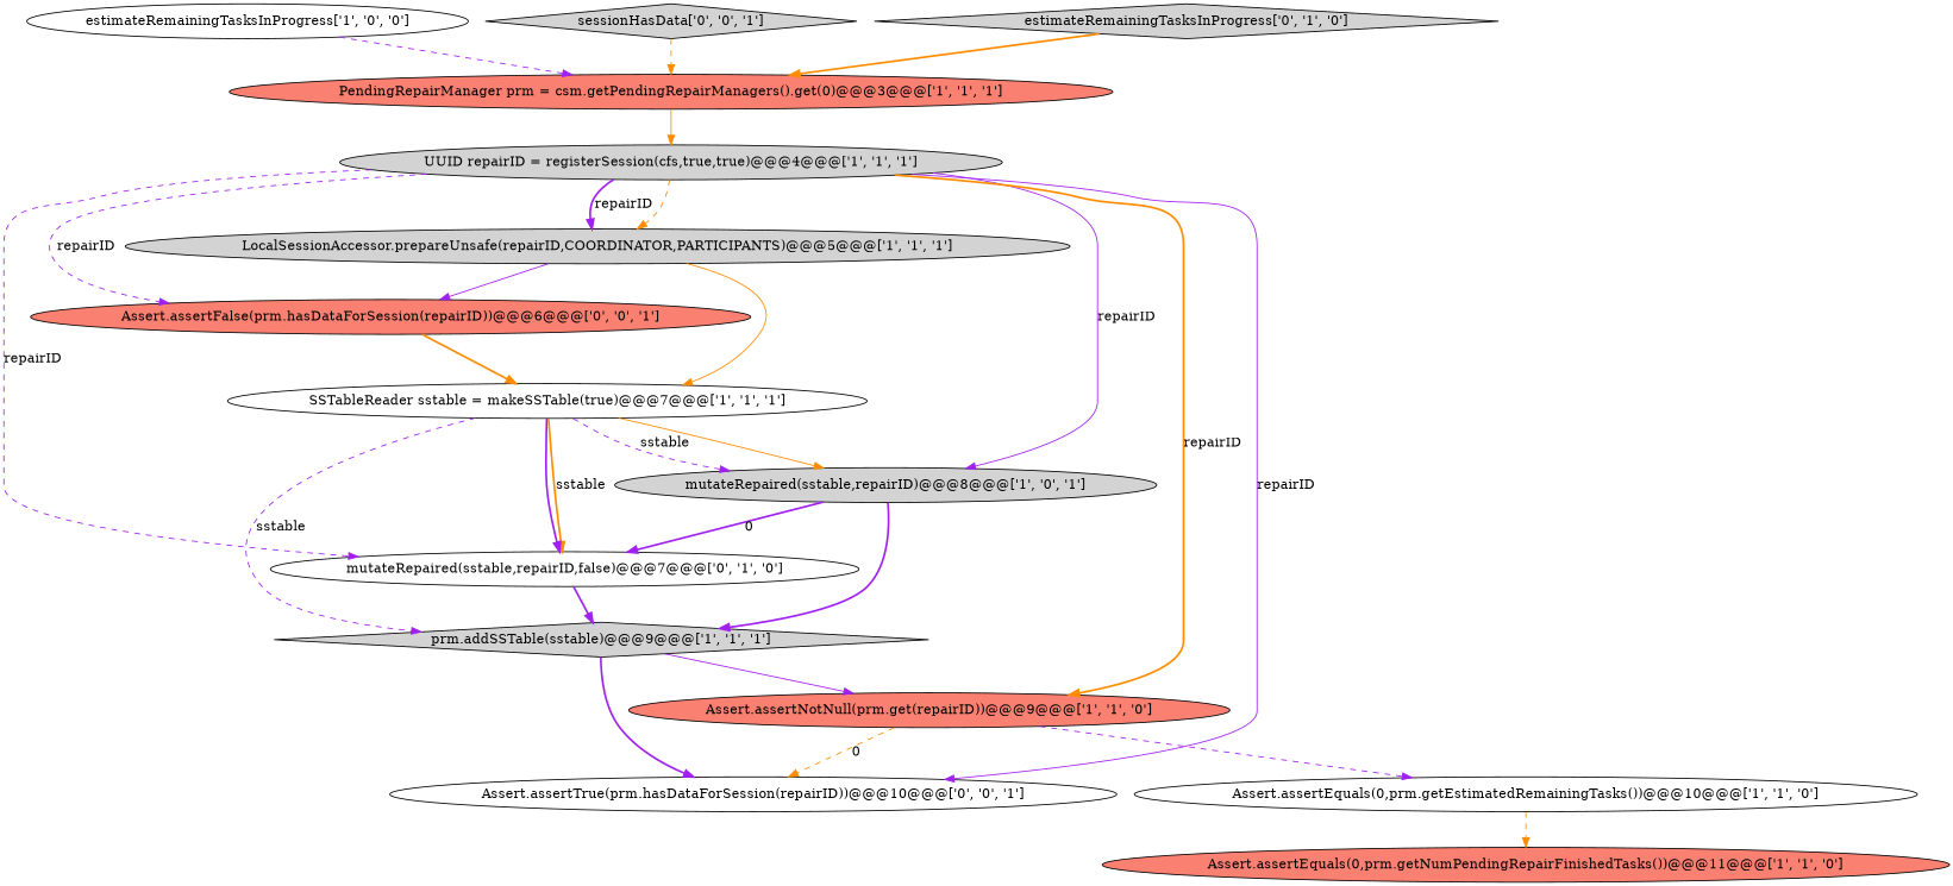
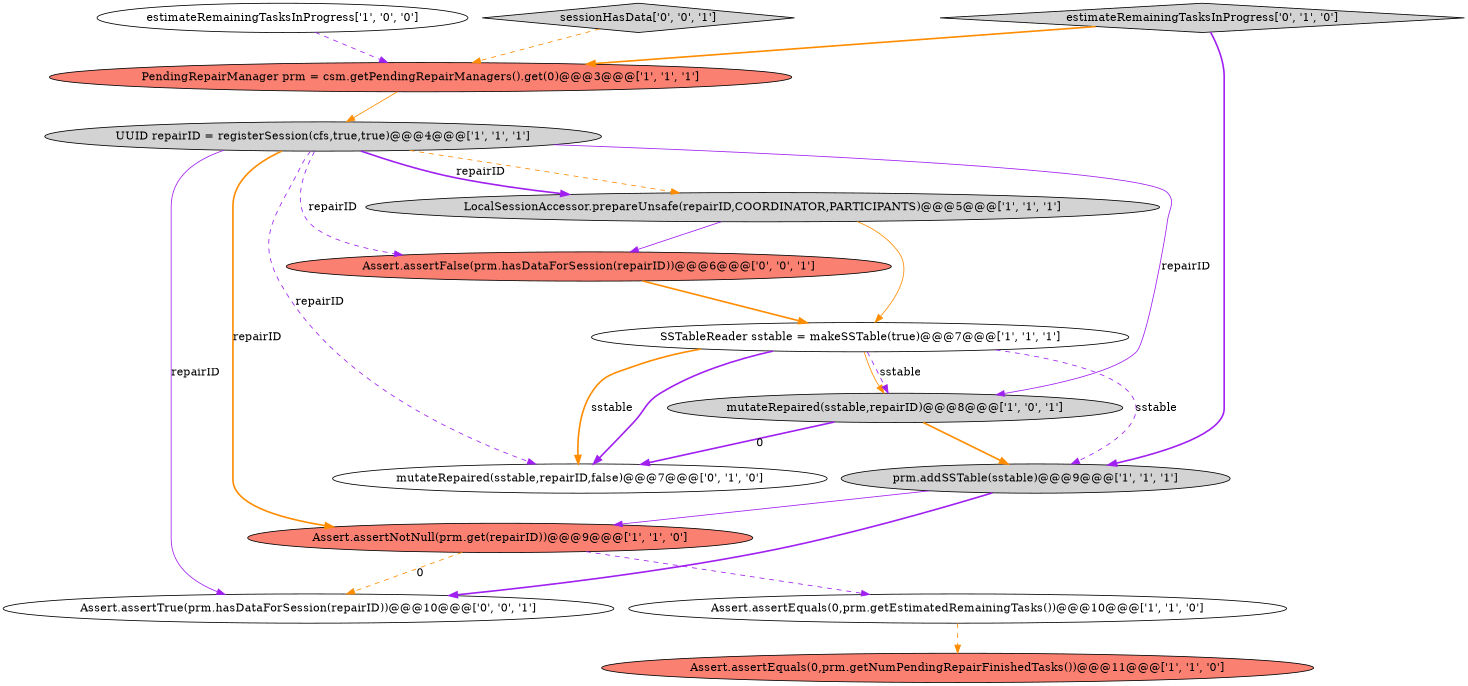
  digraph {
    node [fillcolor=lightgrey shape=ellipse style=filled]
    edge [color=purple style=dashed]
    n1 [fillcolor=white label="estimateRemainingTasksInProgress['1', '0', '0']"]
    n2 [fillcolor=salmon label="PendingRepairManager prm = csm.getPendingRepairManagers().get(0)@@@3@@@['1', '1', '1']"]
    n3 [label="UUID repairID = registerSession(cfs,true,true)@@@4@@@['1', '1', '1']"]
    n4 [label="LocalSessionAccessor.prepareUnsafe(repairID,COORDINATOR,PARTICIPANTS)@@@5@@@['1', '1', '1']"]
    n5 [fillcolor=salmon label="Assert.assertFalse(prm.hasDataForSession(repairID))@@@6@@@['0', '0', '1']"]
    n6 [fillcolor=white label="SSTableReader sstable = makeSSTable(true)@@@7@@@['1', '1', '1']"]
-   n7 [label="prm.addSSTable(sstable)@@@9@@@['1', '1', '1']" shape=diamond]
+   n7 [label="prm.addSSTable(sstable)@@@9@@@['1', '1', '1']"]
    n8 [fillcolor=white label="mutateRepaired(sstable,repairID,false)@@@7@@@['0', '1', '0']"]
    n9 [label="mutateRepaired(sstable,repairID)@@@8@@@['1', '0', '1']"]
    n10 [fillcolor=white label="Assert.assertTrue(prm.hasDataForSession(repairID))@@@10@@@['0', '0', '1']"]
    n11 [fillcolor=salmon label="Assert.assertNotNull(prm.get(repairID))@@@9@@@['1', '1', '0']"]
    n12 [fillcolor=white label="Assert.assertEquals(0,prm.getEstimatedRemainingTasks())@@@10@@@['1', '1', '0']"]
    n13 [label="sessionHasData['0', '0', '1']" shape=diamond]
    n14 [fillcolor=salmon label="Assert.assertEquals(0,prm.getNumPendingRepairFinishedTasks())@@@11@@@['1', '1', '0']"]
    n15 [label="estimateRemainingTasksInProgress['0', '1', '0']" shape=diamond]
    n1 -> n2
    n2 -> n3 [color=darkorange style=solid]
    n3 -> n4 [color=darkorange]
    n3 -> n4 [label=repairID style=bold]
    n3 -> n5 [label=repairID]
    n3 -> n8 [label=repairID]
    n3 -> n9 [label=repairID style=solid]
    n3 -> n10 [label=repairID style=solid]
    n3 -> n11 [color=darkorange label=repairID style=bold]
    n4 -> n5 [style=solid]
    n4 -> n6 [color=darkorange style=solid]
    n5 -> n6 [color=darkorange style=bold]
    n6 -> n7 [label=sstable]
    n6 -> n8 [color=darkorange label=sstable style=bold]
    n6 -> n8 [style=bold]
    n6 -> n9 [color=darkorange style=solid]
    n6 -> n9 [label=sstable]
    n7 -> n10 [style=bold]
    n7 -> n11 [style=solid]
-   n8 -> n7 [style=bold]
-   n9 -> n7 [style=bold]
+   n15 -> n7 [style=bold]
+   n9 -> n7 [color=darkorange style=bold]
    n9 -> n8 [label=0 style=bold]
    n11 -> n10 [color=darkorange label=0]
    n11 -> n12
    n12 -> n14 [color=darkorange]
    n13 -> n2 [color=darkorange]
    n15 -> n2 [color=darkorange style=bold]
  }
